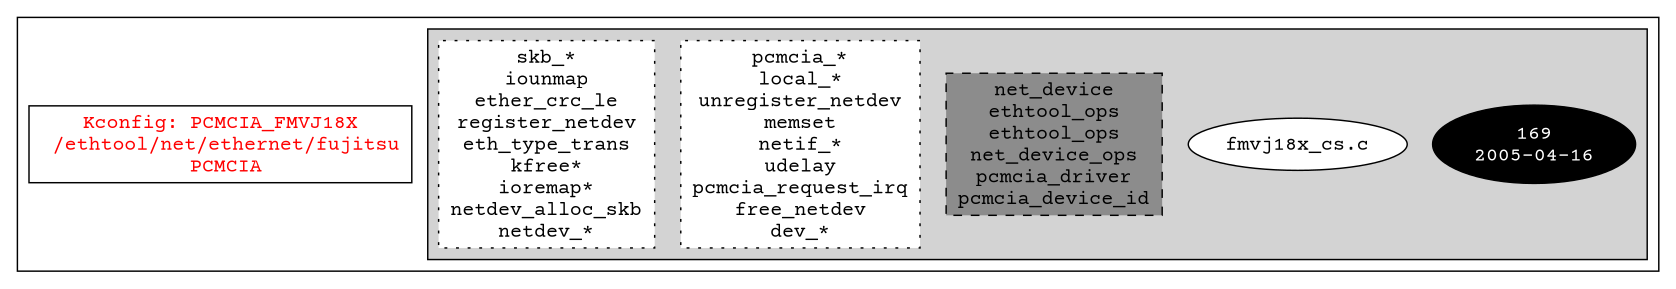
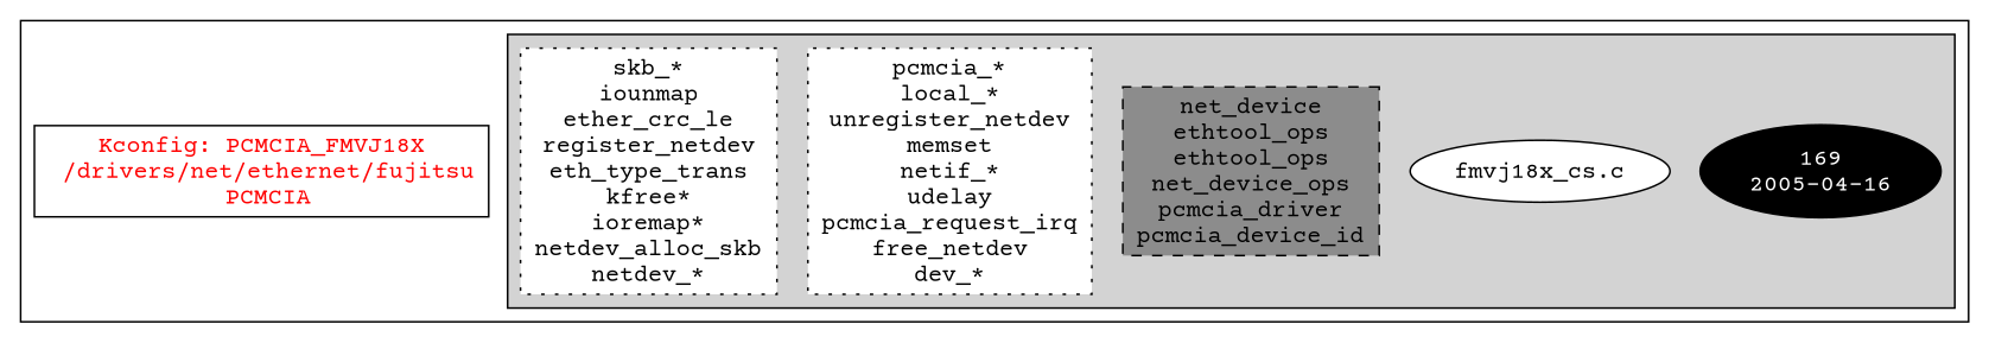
  digraph {
    ranksep=2
    splines=ortho
    fontname="Courier Prime"
    node [fillcolor=white fontcolor=black style=filled fontname="Courier Prime" shape=box]
    n1 [fillcolor=black fontcolor=white label="169\n2005-04-16" shape=""]
    n2 [label="fmvj18x_cs.c\n" shape=""]
    n3 [fillcolor=grey55 label="net_device\nethtool_ops\nethtool_ops\nnet_device_ops\npcmcia_driver\npcmcia_device_id\n" style="filled,dashed"]
    n4 [label="pcmcia_*\nlocal_*\nunregister_netdev\nmemset\nnetif_*\nudelay\npcmcia_request_irq\nfree_netdev\ndev_*\n" style="filled,dotted"]
    n5 [label="skb_*\niounmap\nether_crc_le\nregister_netdev\neth_type_trans\nkfree*\nioremap*\nnetdev_alloc_skb\nnetdev_*\n" style="filled,dotted"]
-   n6 [fontcolor=red label="Kconfig: PCMCIA_FMVJ18X\n /ethtool/net/ethernet/fujitsu\n  PCMCIA " fillcolor="" style=""]
+   n6 [fontcolor=red label="Kconfig: PCMCIA_FMVJ18X\n /drivers/net/ethernet/fujitsu\n  PCMCIA " fillcolor="" style=""]
    subgraph cluster_1 {
      n6
      subgraph cluster_2 {
        style=filled
        n1
        n2
        n3
        n4
        n5
      }
    }
  }
